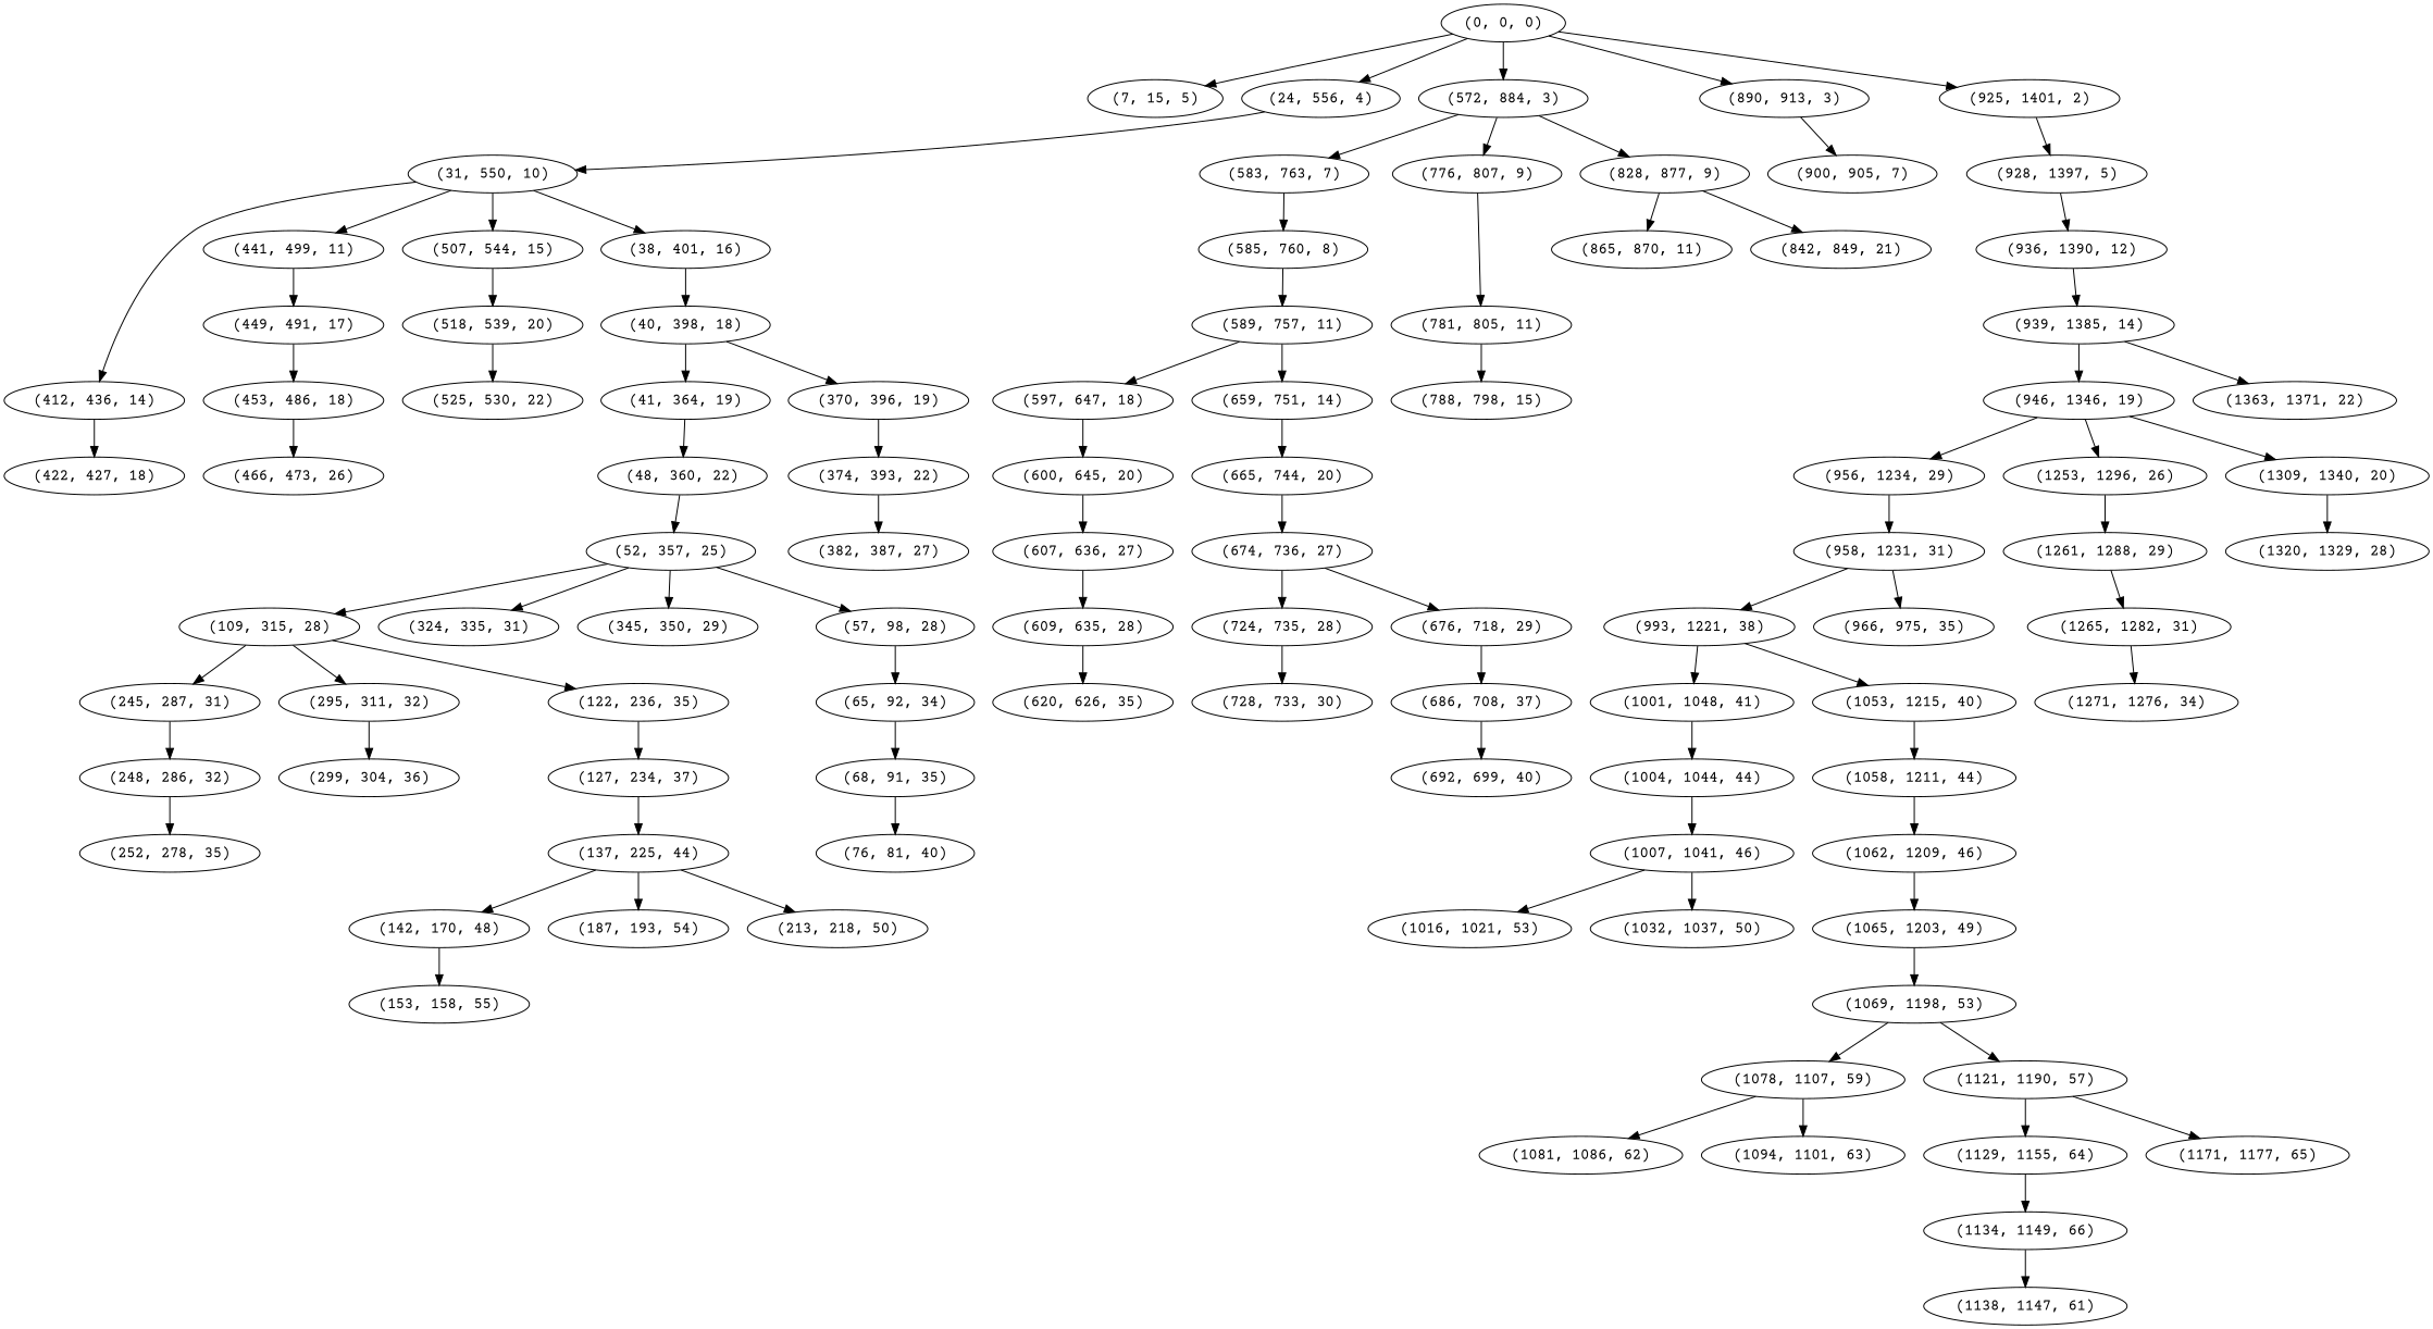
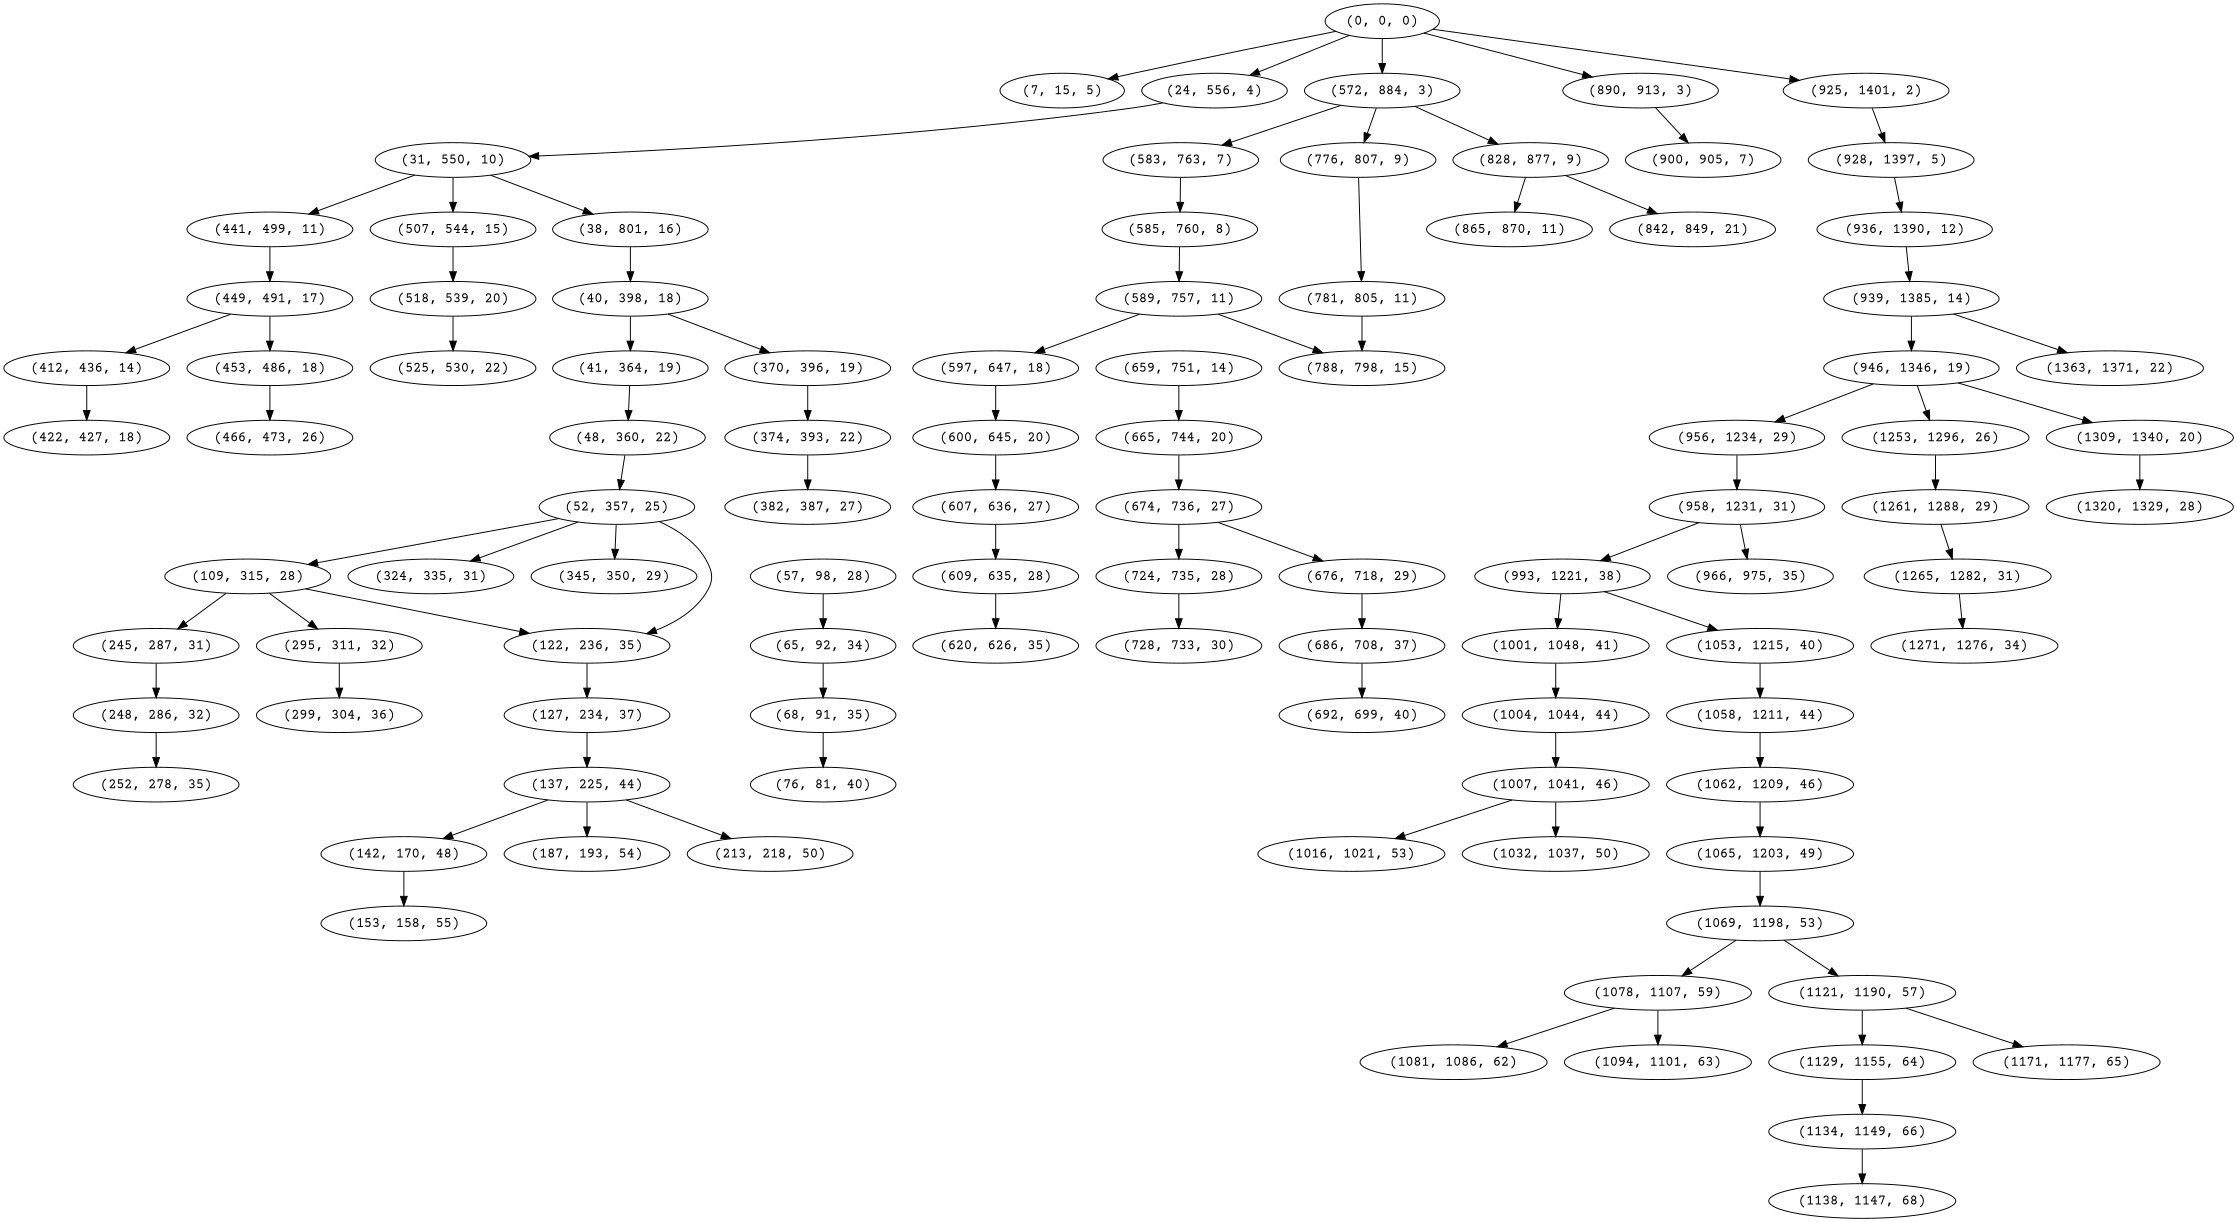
  digraph {
    fontname="Courier Prime"
    node [fontname="Courier Prime"]
    edge [fontname="Courier Prime"]
    "(0, 0, 0)"
    "(7, 15, 5)"
    "(24, 556, 4)"
    "(572, 884, 3)"
    "(890, 913, 3)"
    "(925, 1401, 2)"
    "(31, 550, 10)"
    "(583, 763, 7)"
    "(776, 807, 9)"
    "(828, 877, 9)"
    "(900, 905, 7)"
    "(928, 1397, 5)"
-   "(38, 401, 16)"
+   "(38, 401, 16)" [label="(38, 801, 16)"]
    "(412, 436, 14)"
    "(441, 499, 11)"
    "(507, 544, 15)"
    "(40, 398, 18)"
    "(422, 427, 18)"
    "(449, 491, 17)"
    "(518, 539, 20)"
    "(41, 364, 19)"
    "(370, 396, 19)"
    "(48, 360, 22)"
    "(374, 393, 22)"
    "(52, 357, 25)"
    "(57, 98, 28)"
    "(109, 315, 28)"
    "(324, 335, 31)"
    "(345, 350, 29)"
    "(65, 92, 34)"
    "(122, 236, 35)"
    "(245, 287, 31)"
    "(295, 311, 32)"
    "(68, 91, 35)"
    "(76, 81, 40)"
    "(127, 234, 37)"
    "(248, 286, 32)"
    "(299, 304, 36)"
    "(137, 225, 44)"
    "(142, 170, 48)"
    n41 [label="(187, 193, 54)"]
    "(213, 218, 50)"
    "(153, 158, 55)"
    "(252, 278, 35)"
    "(382, 387, 27)"
    "(453, 486, 18)"
    "(466, 473, 26)"
    "(525, 530, 22)"
    "(585, 760, 8)"
    "(781, 805, 11)"
    "(842, 849, 21)"
    "(865, 870, 11)"
    "(589, 757, 11)"
    "(597, 647, 18)"
    "(659, 751, 14)"
    "(600, 645, 20)"
    "(665, 744, 20)"
    "(607, 636, 27)"
    "(609, 635, 28)"
    "(620, 626, 35)"
    "(674, 736, 27)"
    "(676, 718, 29)"
    "(724, 735, 28)"
    "(686, 708, 37)"
    "(728, 733, 30)"
    "(692, 699, 40)"
    "(788, 798, 15)"
    "(936, 1390, 12)"
    "(939, 1385, 14)"
    "(946, 1346, 19)"
    "(1363, 1371, 22)"
    "(956, 1234, 29)"
    "(1253, 1296, 26)"
    "(1309, 1340, 20)"
    "(958, 1231, 31)"
    "(1261, 1288, 29)"
    "(1320, 1329, 28)"
    "(966, 975, 35)"
    "(993, 1221, 38)"
    "(1001, 1048, 41)"
    "(1053, 1215, 40)"
    "(1004, 1044, 44)"
    "(1058, 1211, 44)"
    "(1007, 1041, 46)"
    "(1016, 1021, 53)"
    "(1032, 1037, 50)"
    "(1062, 1209, 46)"
    "(1065, 1203, 49)"
    "(1069, 1198, 53)"
    "(1078, 1107, 59)"
    "(1121, 1190, 57)"
    "(1081, 1086, 62)"
    "(1094, 1101, 63)"
    "(1129, 1155, 64)"
    "(1171, 1177, 65)"
    "(1134, 1149, 66)"
-   "(1138, 1147, 68)" [label="(1138, 1147, 61)"]
+   "(1138, 1147, 68)"
    "(1265, 1282, 31)"
    "(1271, 1276, 34)"
    "(0, 0, 0)" -> "(7, 15, 5)"
    "(0, 0, 0)" -> "(24, 556, 4)"
    "(0, 0, 0)" -> "(572, 884, 3)"
    "(0, 0, 0)" -> "(890, 913, 3)"
    "(0, 0, 0)" -> "(925, 1401, 2)"
    "(24, 556, 4)" -> "(31, 550, 10)"
    "(572, 884, 3)" -> "(583, 763, 7)"
    "(572, 884, 3)" -> "(776, 807, 9)"
    "(572, 884, 3)" -> "(828, 877, 9)"
    "(890, 913, 3)" -> "(900, 905, 7)"
    "(925, 1401, 2)" -> "(928, 1397, 5)"
    "(31, 550, 10)" -> "(38, 401, 16)"
-   "(31, 550, 10)" -> "(412, 436, 14)"
+   "(449, 491, 17)" -> "(412, 436, 14)"
    "(31, 550, 10)" -> "(441, 499, 11)"
    "(31, 550, 10)" -> "(507, 544, 15)"
    "(583, 763, 7)" -> "(585, 760, 8)"
    "(776, 807, 9)" -> "(781, 805, 11)"
    "(828, 877, 9)" -> "(842, 849, 21)"
    "(828, 877, 9)" -> "(865, 870, 11)"
    "(928, 1397, 5)" -> "(936, 1390, 12)"
    "(38, 401, 16)" -> "(40, 398, 18)"
    "(412, 436, 14)" -> "(422, 427, 18)"
    "(441, 499, 11)" -> "(449, 491, 17)"
    "(507, 544, 15)" -> "(518, 539, 20)"
    "(40, 398, 18)" -> "(41, 364, 19)"
    "(40, 398, 18)" -> "(370, 396, 19)"
    "(449, 491, 17)" -> "(453, 486, 18)"
    "(518, 539, 20)" -> "(525, 530, 22)"
    "(41, 364, 19)" -> "(48, 360, 22)"
    "(370, 396, 19)" -> "(374, 393, 22)"
    "(48, 360, 22)" -> "(52, 357, 25)"
    "(374, 393, 22)" -> "(382, 387, 27)"
-   "(52, 357, 25)" -> "(57, 98, 28)"
+   "(52, 357, 25)" -> "(122, 236, 35)"
    "(52, 357, 25)" -> "(109, 315, 28)"
    "(52, 357, 25)" -> "(324, 335, 31)"
    "(52, 357, 25)" -> "(345, 350, 29)"
    "(57, 98, 28)" -> "(65, 92, 34)"
    "(109, 315, 28)" -> "(122, 236, 35)"
    "(109, 315, 28)" -> "(245, 287, 31)"
    "(109, 315, 28)" -> "(295, 311, 32)"
    "(65, 92, 34)" -> "(68, 91, 35)"
    "(122, 236, 35)" -> "(127, 234, 37)"
    "(245, 287, 31)" -> "(248, 286, 32)"
    "(295, 311, 32)" -> "(299, 304, 36)"
    "(68, 91, 35)" -> "(76, 81, 40)"
    "(127, 234, 37)" -> "(137, 225, 44)"
    "(248, 286, 32)" -> "(252, 278, 35)"
    "(137, 225, 44)" -> "(142, 170, 48)"
    "(137, 225, 44)" -> n41
    "(137, 225, 44)" -> "(213, 218, 50)"
    "(142, 170, 48)" -> "(153, 158, 55)"
    "(453, 486, 18)" -> "(466, 473, 26)"
    "(585, 760, 8)" -> "(589, 757, 11)"
    "(781, 805, 11)" -> "(788, 798, 15)"
    "(589, 757, 11)" -> "(597, 647, 18)"
-   "(589, 757, 11)" -> "(659, 751, 14)"
+   "(589, 757, 11)" -> "(788, 798, 15)"
    "(597, 647, 18)" -> "(600, 645, 20)"
    "(659, 751, 14)" -> "(665, 744, 20)"
    "(600, 645, 20)" -> "(607, 636, 27)"
    "(665, 744, 20)" -> "(674, 736, 27)"
    "(607, 636, 27)" -> "(609, 635, 28)"
    "(609, 635, 28)" -> "(620, 626, 35)"
    "(674, 736, 27)" -> "(676, 718, 29)"
    "(674, 736, 27)" -> "(724, 735, 28)"
    "(676, 718, 29)" -> "(686, 708, 37)"
    "(724, 735, 28)" -> "(728, 733, 30)"
    "(686, 708, 37)" -> "(692, 699, 40)"
    "(936, 1390, 12)" -> "(939, 1385, 14)"
    "(939, 1385, 14)" -> "(946, 1346, 19)"
    "(939, 1385, 14)" -> "(1363, 1371, 22)"
    "(946, 1346, 19)" -> "(956, 1234, 29)"
    "(946, 1346, 19)" -> "(1253, 1296, 26)"
    "(946, 1346, 19)" -> "(1309, 1340, 20)"
    "(956, 1234, 29)" -> "(958, 1231, 31)"
    "(1253, 1296, 26)" -> "(1261, 1288, 29)"
    "(1309, 1340, 20)" -> "(1320, 1329, 28)"
    "(958, 1231, 31)" -> "(966, 975, 35)"
    "(958, 1231, 31)" -> "(993, 1221, 38)"
    "(1261, 1288, 29)" -> "(1265, 1282, 31)"
    "(993, 1221, 38)" -> "(1001, 1048, 41)"
    "(993, 1221, 38)" -> "(1053, 1215, 40)"
    "(1001, 1048, 41)" -> "(1004, 1044, 44)"
    "(1053, 1215, 40)" -> "(1058, 1211, 44)"
    "(1004, 1044, 44)" -> "(1007, 1041, 46)"
    "(1058, 1211, 44)" -> "(1062, 1209, 46)"
    "(1007, 1041, 46)" -> "(1016, 1021, 53)"
    "(1007, 1041, 46)" -> "(1032, 1037, 50)"
    "(1062, 1209, 46)" -> "(1065, 1203, 49)"
    "(1065, 1203, 49)" -> "(1069, 1198, 53)"
    "(1069, 1198, 53)" -> "(1078, 1107, 59)"
    "(1069, 1198, 53)" -> "(1121, 1190, 57)"
    "(1078, 1107, 59)" -> "(1081, 1086, 62)"
    "(1078, 1107, 59)" -> "(1094, 1101, 63)"
    "(1121, 1190, 57)" -> "(1129, 1155, 64)"
    "(1121, 1190, 57)" -> "(1171, 1177, 65)"
    "(1129, 1155, 64)" -> "(1134, 1149, 66)"
    "(1134, 1149, 66)" -> "(1138, 1147, 68)"
    "(1265, 1282, 31)" -> "(1271, 1276, 34)"
  }
